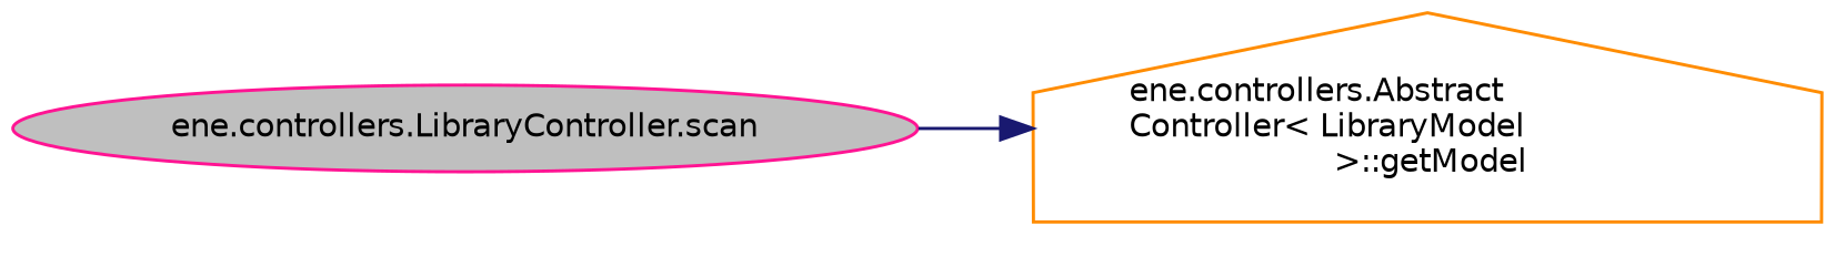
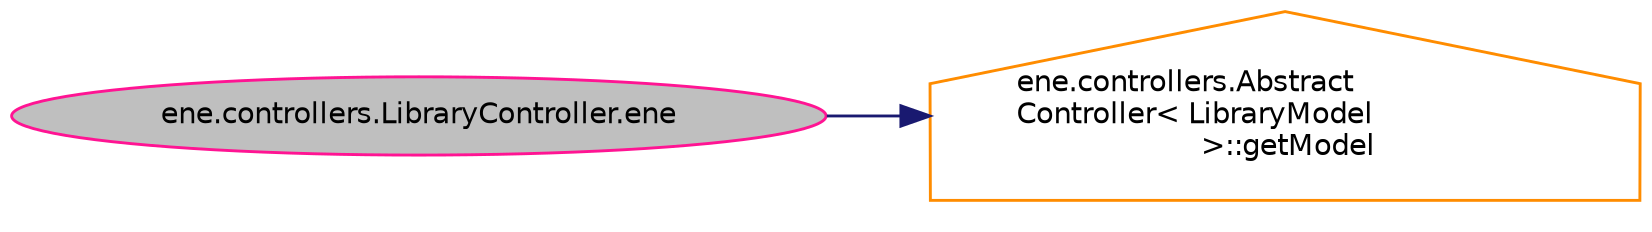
  digraph {
    rankdir=LR
    node [fontname=Helvetica fontsize=10]
-   n1 [color=deeppink fillcolor=grey75 fontcolor=black height=0.2 label="ene.controllers.LibraryController.scan" shape=ellipse style=filled width=0.4]
+   n1 [color=deeppink fillcolor=grey75 fontcolor=black height=0.2 label="ene.controllers.LibraryController.ene" shape=ellipse style=filled width=0.4]
    n2 [color=darkorange height=0.2 label="ene.controllers.Abstract\lController\< LibraryModel\l \>::getModel" shape=house width=0.4]
    n1 -> n2 [color=midnightblue fontname=Helvetica fontsize=10 labelfontname=Helvetica labelfontsize=10 style=solid]
  }
